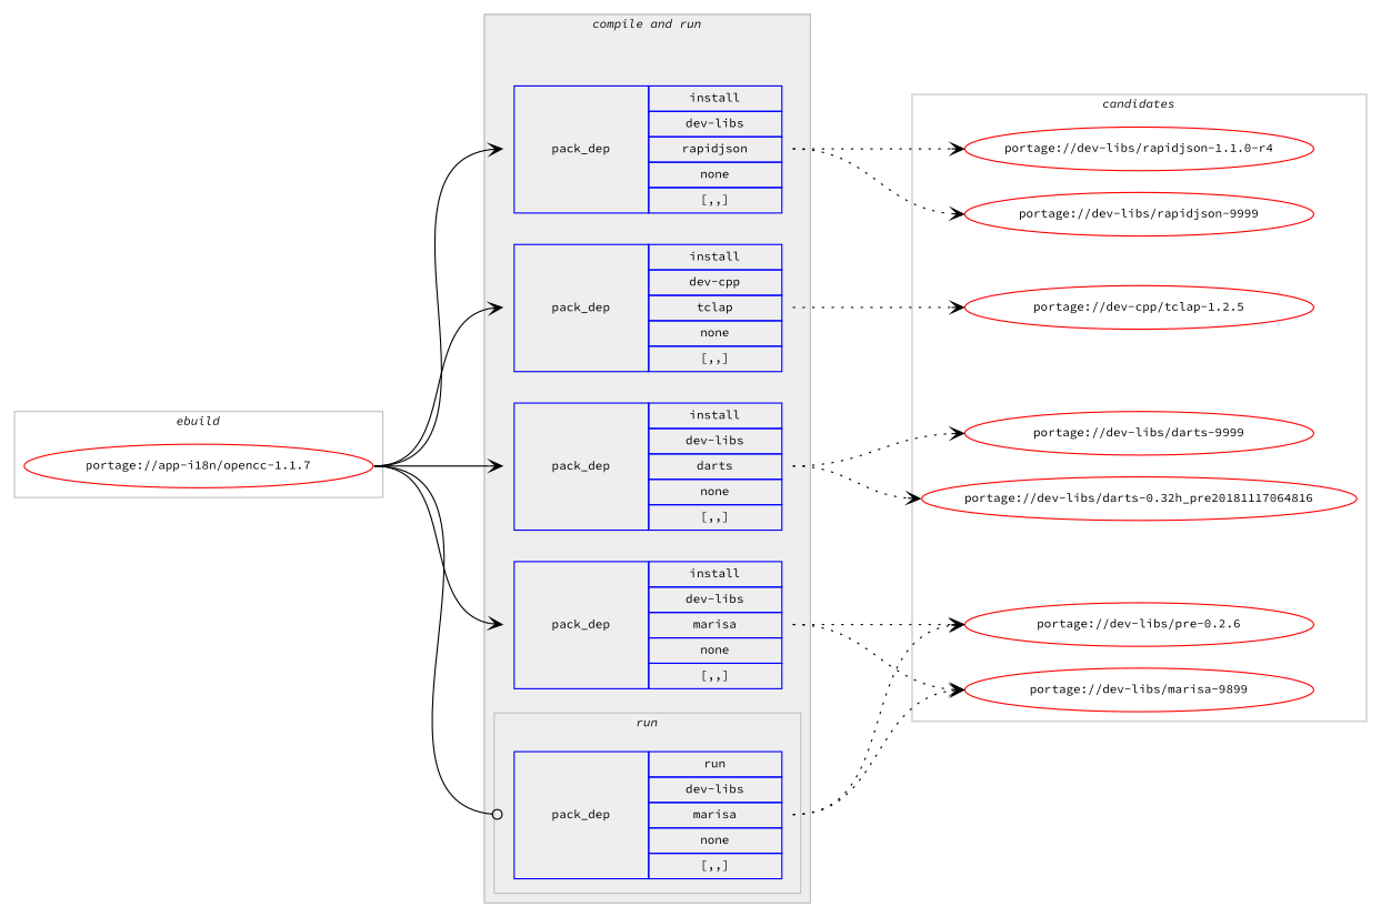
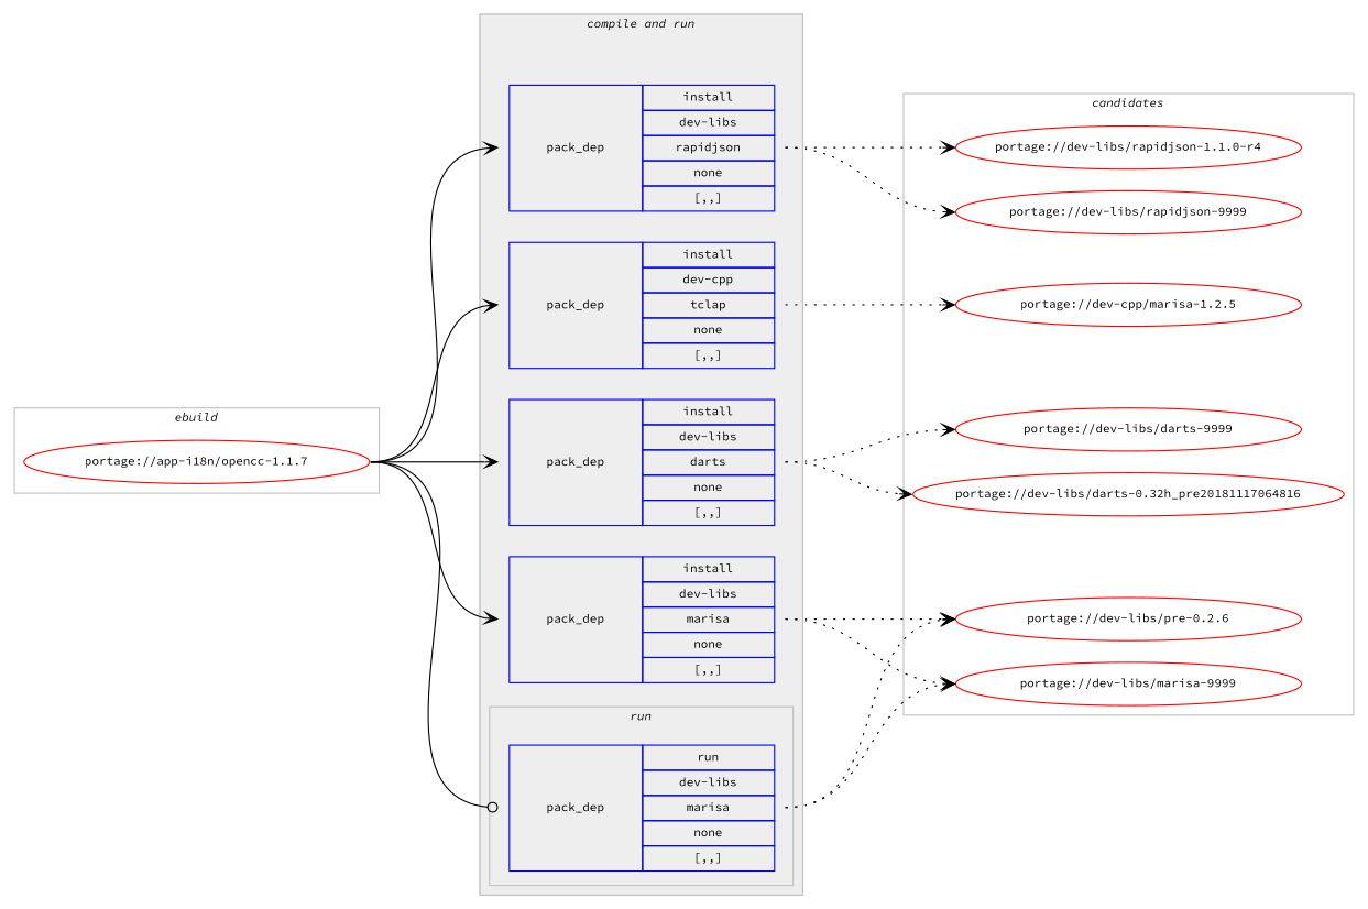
  digraph {
    compound=true
    concentrate=true
    fontname="Source Code Pro"
    fontsize=10
    newrank=true
    rankdir=LR
    ranksep=1.5
    node [color=red fontname="Source Code Pro" fontsize=10]
    edge [arrowhead=vee fontname="Source Code Pro" headport=w style=dotted tailport=e weight=100]
    n1 [label="portage://app-i18n/opencc-1.1.7" width=4]
    n2 [color=blue label=<<TABLE BORDER="0" CELLBORDER="1" CELLSPACING="0" CELLPADDING="4" WIDTH="220"><TR><TD ROWSPAN="6" CELLPADDING="30">pack_dep</TD></TR><TR><TD WIDTH="110">install</TD></TR><TR><TD>dev-cpp</TD></TR><TR><TD>tclap</TD></TR><TR><TD>none</TD></TR><TR><TD>[,,]</TD></TR></TABLE>> shape=none]
    n3 [color=blue label=<<TABLE BORDER="0" CELLBORDER="1" CELLSPACING="0" CELLPADDING="4" WIDTH="220"><TR><TD ROWSPAN="6" CELLPADDING="30">pack_dep</TD></TR><TR><TD WIDTH="110">install</TD></TR><TR><TD>dev-libs</TD></TR><TR><TD>darts</TD></TR><TR><TD>none</TD></TR><TR><TD>[,,]</TD></TR></TABLE>> shape=none]
    n4 [color=blue label=<<TABLE BORDER="0" CELLBORDER="1" CELLSPACING="0" CELLPADDING="4" WIDTH="220"><TR><TD ROWSPAN="6" CELLPADDING="30">pack_dep</TD></TR><TR><TD WIDTH="110">install</TD></TR><TR><TD>dev-libs</TD></TR><TR><TD>marisa</TD></TR><TR><TD>none</TD></TR><TR><TD>[,,]</TD></TR></TABLE>> shape=none]
    n5 [color=blue label=<<TABLE BORDER="0" CELLBORDER="1" CELLSPACING="0" CELLPADDING="4" WIDTH="220"><TR><TD ROWSPAN="6" CELLPADDING="30">pack_dep</TD></TR><TR><TD WIDTH="110">install</TD></TR><TR><TD>dev-libs</TD></TR><TR><TD>rapidjson</TD></TR><TR><TD>none</TD></TR><TR><TD>[,,]</TD></TR></TABLE>> shape=none]
    n6 [color=blue label=<<TABLE BORDER="0" CELLBORDER="1" CELLSPACING="0" CELLPADDING="4" WIDTH="220"><TR><TD ROWSPAN="6" CELLPADDING="30">pack_dep</TD></TR><TR><TD WIDTH="110">run</TD></TR><TR><TD>dev-libs</TD></TR><TR><TD>marisa</TD></TR><TR><TD>none</TD></TR><TR><TD>[,,]</TD></TR></TABLE>> shape=none]
-   n7 [label="portage://dev-cpp/tclap-1.2.5" width=4]
+   n7 [label="portage://dev-cpp/marisa-1.2.5" width=4]
    n8 [label="portage://dev-libs/darts-9999" width=4]
    n9 [label="portage://dev-libs/darts-0.32h_pre20181117064816" width=4]
-   n10 [label="portage://dev-libs/marisa-9899" width=4]
+   n10 [label="portage://dev-libs/marisa-9999" width=4]
    n11 [label="portage://dev-libs/pre-0.2.6" width=4]
    n12 [label="portage://dev-libs/rapidjson-9999" width=4]
    n13 [label="portage://dev-libs/rapidjson-1.1.0-r4" width=4]
    subgraph cluster_1 {
      color=gray
      label=<<i>ebuild</i>>
      rank=same
      n1
    }
    subgraph cluster_2 {
      color=gray
      label=<<i>dependencies</i>>
      subgraph cluster_3 {
        color=gray
        fillcolor="#eeeeee"
        label=<<i>compile</i>>
        style=filled
        subgraph sub_4 {
          color=gray
          fillcolor="#eeeeee"
          label=<<i>compile</i>>
          style=filled
          n2
        }
        subgraph sub_5 {
          color=gray
          fillcolor="#eeeeee"
          label=<<i>compile</i>>
          style=filled
          n3
        }
        subgraph sub_6 {
          color=gray
          fillcolor="#eeeeee"
          label=<<i>compile</i>>
          style=filled
          n4
        }
        subgraph sub_7 {
          color=gray
          fillcolor="#eeeeee"
          label=<<i>compile</i>>
          style=filled
          n5
        }
      }
      subgraph cluster_8 {
        color=gray
        fillcolor="#eeeeee"
        label=<<i>compile and run</i>>
        style=filled
      }
      subgraph cluster_9 {
        color=gray
        fillcolor="#eeeeee"
        label=<<i>run</i>>
        style=filled
        subgraph sub_10 {
          color=gray
          fillcolor="#eeeeee"
          label=<<i>run</i>>
          style=filled
          n6
        }
      }
    }
    subgraph cluster_11 {
      color=gray
      label=<<i>candidates</i>>
      rank=same
      subgraph sub_12 {
        color=black
        label=<<i>candidates</i>>
        nodesep=1
        rank=same
        n7
      }
      subgraph sub_13 {
        color=black
        label=<<i>candidates</i>>
        nodesep=1
        rank=same
        n8
        n9
      }
      subgraph sub_14 {
        color=black
        label=<<i>candidates</i>>
        nodesep=1
        rank=same
        n10
        n11
      }
      subgraph sub_15 {
        color=black
        label=<<i>candidates</i>>
        nodesep=1
        rank=same
        n12
        n13
      }
      subgraph sub_16 {
        color=black
        label=<<i>candidates</i>>
        nodesep=1
        rank=same
        n10
        n11
      }
    }
    n1 -> n2 [style=solid weight=20]
    n1 -> n3 [style=solid weight=20]
    n1 -> n4 [style=solid weight=20]
    n1 -> n5 [style=solid weight=20]
    n1 -> n6 [arrowhead=odot style=solid weight=20]
    n2 -> n7
    n3 -> n8
    n3 -> n9
    n4 -> n10
    n4 -> n11
    n5 -> n12
    n5 -> n13
    n6 -> n10
    n6 -> n11
  }
